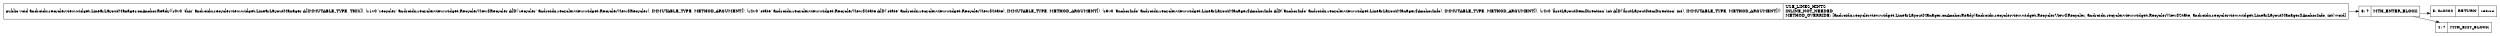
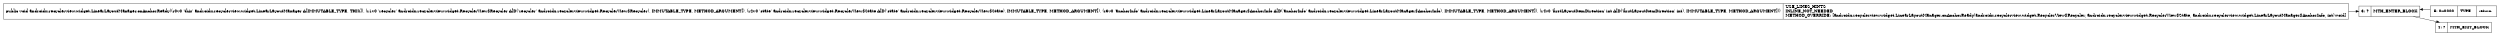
  digraph {
    rankdir=LR
    node [shape=record]
    n1 [label="{3\:\ ?|MTH_ENTER_BLOCK\l}"]
-   n2 [label="{5\:\ 0x0000|RETURN\l|return\l}"]
+   n2 [label="{5\:\ 0x0000|TYPE\l|return\l}"]
    n3 [label="{4\:\ ?|MTH_EXIT_BLOCK\l}"]
    n4 [label="{public void androidx.recyclerview.widget.LinearLayoutManager.onAnchorReady((r0v0 'this' androidx.recyclerview.widget.LinearLayoutManager A[IMMUTABLE_TYPE, THIS]), (r1v0 'recycler' androidx.recyclerview.widget.RecyclerView$Recycler A[D('recycler' androidx.recyclerview.widget.RecyclerView$Recycler), IMMUTABLE_TYPE, METHOD_ARGUMENT]), (r2v0 'state' androidx.recyclerview.widget.RecyclerView$State A[D('state' androidx.recyclerview.widget.RecyclerView$State), IMMUTABLE_TYPE, METHOD_ARGUMENT]), (r3v0 'anchorInfo' androidx.recyclerview.widget.LinearLayoutManager$AnchorInfo A[D('anchorInfo' androidx.recyclerview.widget.LinearLayoutManager$AnchorInfo), IMMUTABLE_TYPE, METHOD_ARGUMENT]), (r4v0 'firstLayoutItemDirection' int A[D('firstLayoutItemDirection' int), IMMUTABLE_TYPE, METHOD_ARGUMENT]))  | USE_LINES_HINTS\lINLINE_NOT_NEEDED\lMETHOD_OVERRIDE: [androidx.recyclerview.widget.LinearLayoutManager.onAnchorReady(androidx.recyclerview.widget.RecyclerView$Recycler, androidx.recyclerview.widget.RecyclerView$State, androidx.recyclerview.widget.LinearLayoutManager$AnchorInfo, int):void]\l}"]
-   n1 -> n2
+   n2 -> n1
    n1 -> n3
    n4 -> n1
  }
